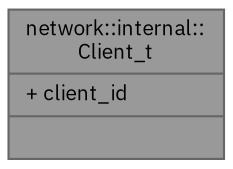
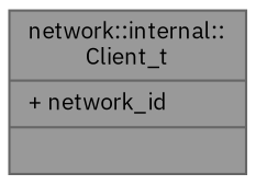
  digraph {
    fontname="IBM Plex Sans"
-   n1 [color=gray40 fillcolor=grey60 fontcolor=black fontname="IBM Plex Sans" fontsize=10 height=0.2 label="{network::internal::\lClient_t\n|+ client_id\l|}" shape=record style=filled width=0.4]
+   n1 [color=gray40 fillcolor=grey60 fontcolor=black fontname="IBM Plex Sans" fontsize=10 height=0.2 label="{network::internal::\lClient_t\n|+ network_id\l|}" shape=record style=filled width=0.4]
  }
